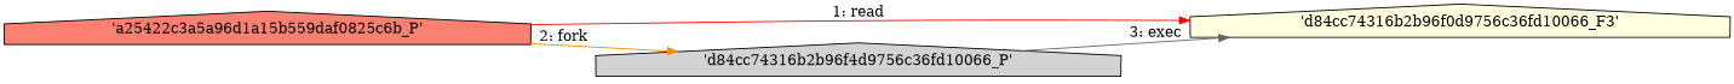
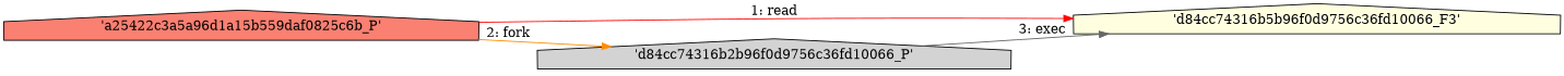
  digraph {
    engine=neato
    fixedsize=false
    fontsize=10
    nodesep=0.3
    rankdir=LR
    ranksep=0
    splines=true
    node [node_type=Process shape=house style=filled]
-   "'d84cc74316b2b96f0d9756c36fd10066_F3'" [fillcolor=lightyellow node_type=File]
+   "'d84cc74316b2b96f0d9756c36fd10066_F3'" [fillcolor=lightyellow node_type=File label="'d84cc74316b5b96f0d9756c36fd10066_F3'"]
    n2 [fillcolor=salmon label="'a25422c3a5a96d1a15b559daf0825c6b_P'"]
-   "'d84cc74316b2b96f0d9756c36fd10066_P'" [fillcolor=lightgrey label="'d84cc74316b2b96f4d9756c36fd10066_P'"]
+   "'d84cc74316b2b96f0d9756c36fd10066_P'" [fillcolor=lightgrey]
    n2 -> "'d84cc74316b2b96f0d9756c36fd10066_F3'" [color=red label="1: read"]
    n2 -> "'d84cc74316b2b96f0d9756c36fd10066_P'" [color=darkorange label="2: fork"]
    "'d84cc74316b2b96f0d9756c36fd10066_P'" -> "'d84cc74316b2b96f0d9756c36fd10066_F3'" [color=gray40 label="3: exec"]
  }
